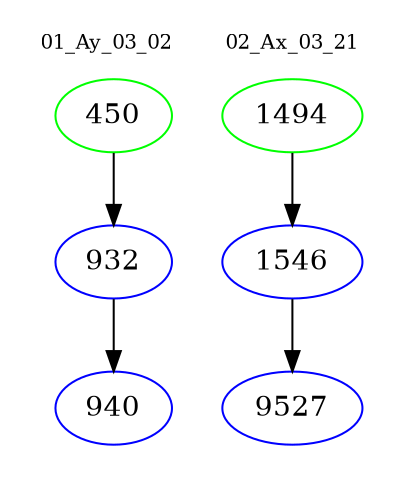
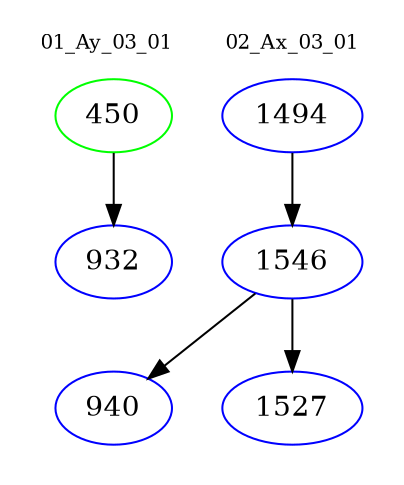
  digraph {
    node [color=blue]
    edge [color=black]
    n1 [color=green label=450]
    n2 [label=932]
    n3 [label=940]
-   n4 [color=green label=1494]
+   n4 [label=1494]
    n5 [label=1546]
-   n6 [label=9527]
+   n6 [label=1527]
    subgraph cluster_1 {
      color=white
      fontsize=10
-     label="01_Ay_03_02"
+     label="01_Ay_03_01"
      n1
      n2
      n3
    }
    subgraph cluster_2 {
      color=white
      fontsize=10
-     label="02_Ax_03_21"
+     label="02_Ax_03_01"
      n4
      n5
      n6
    }
    n1 -> n2
-   n2 -> n3
+   n5 -> n3
    n4 -> n5
    n5 -> n6
  }
